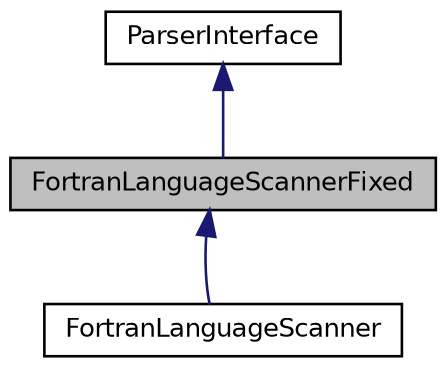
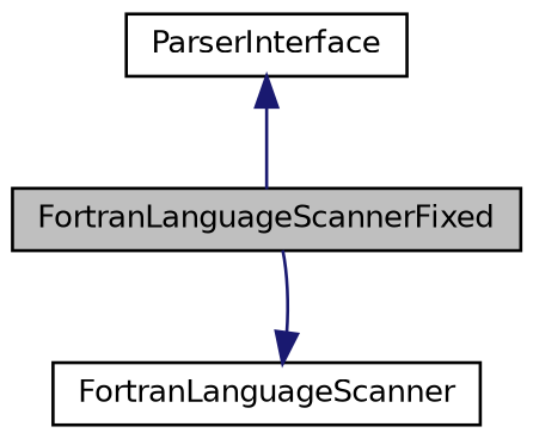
  digraph {
    node [color=black fillcolor=white fontname=Helvetica fontsize=10 shape=record style=filled]
    edge [color=midnightblue dir=back fontname=Helvetica fontsize=10 labelfontname=Helvetica labelfontsize=10 style=solid]
    n1 [fillcolor=grey75 fontcolor=black height=0.2 label=FortranLanguageScannerFixed width=0.4]
    n2 [height=0.2 label=FortranLanguageScanner width=0.4]
    n3 [height=0.2 label=ParserInterface width=0.4]
-   n1 -> n2
+   n2 -> n1
    n3 -> n1
  }
